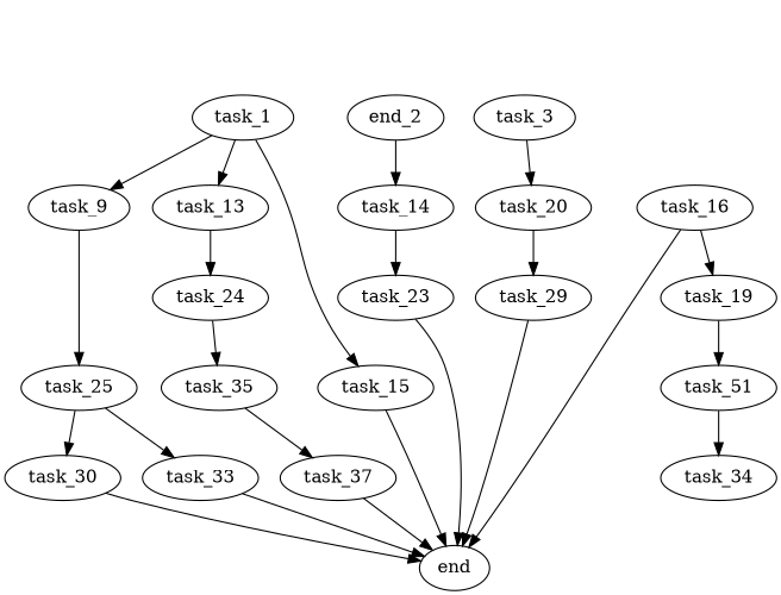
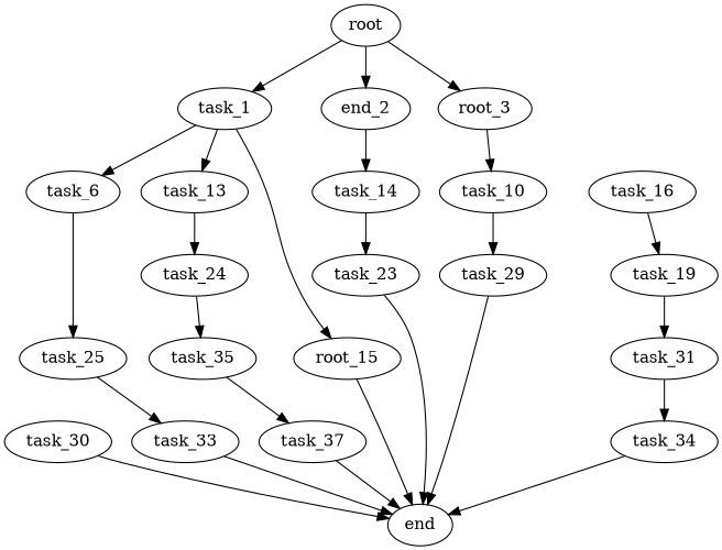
  digraph {
+   root
    task_1
    n3 [label=end_2]
-   task_3
-   task_9
+   task_3 [label=root_3]
+   task_9 [label=task_6]
    n6 [label=task_13]
-   task_15
+   task_15 [label=root_15]
    task_14
-   task_20
+   task_20 [label=task_10]
    task_25
    task_24
    end
    task_23
    task_29
    task_16
    task_19
    task_30
    task_33
    task_35
-   task_31 [label=task_51]
+   task_31
    task_34
    task_37
+   root -> task_1
+   root -> n3
+   root -> task_3
    task_1 -> task_9
    task_1 -> n6
    task_1 -> task_15
    n3 -> task_14
    task_3 -> task_20
    task_9 -> task_25
    n6 -> task_24
    task_15 -> end
    task_14 -> task_23
    task_20 -> task_29
-   task_25 -> task_30
    task_25 -> task_33
    task_24 -> task_35
    task_23 -> end
    task_29 -> end
    task_16 -> task_19
    task_19 -> task_31
    task_30 -> end
    task_33 -> end
    task_35 -> task_37
    task_31 -> task_34
-   task_16 -> end
+   task_34 -> end
    task_37 -> end
  }
